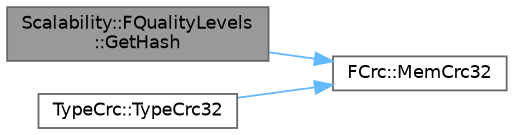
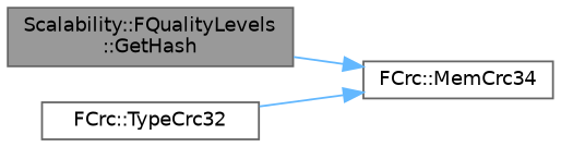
  digraph {
    rankdir=LR
    node [color=grey40 fillcolor=white fontname=Helvetica fontsize=10 shape=box style=filled]
    edge [color=steelblue1 fontname=Helvetica fontsize=10 labelfontname=Helvetica labelfontsize=10 style=solid]
    n1 [color=gray40 fillcolor=grey60 fontcolor=black height=0.2 label="Scalability::FQualityLevels\l::GetHash" width=0.4]
-   n2 [height=0.2 label="FCrc::MemCrc32" width=0.4]
-   n3 [height=0.2 label="TypeCrc::TypeCrc32" width=0.4]
+   n2 [height=0.2 label="FCrc::MemCrc34" width=0.4]
+   n3 [height=0.2 label="FCrc::TypeCrc32" width=0.4]
    n1 -> n2
    n3 -> n2
  }
